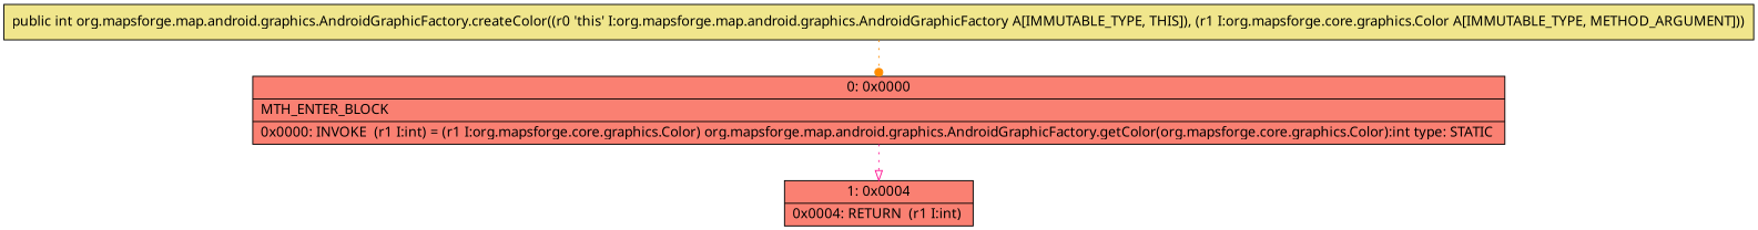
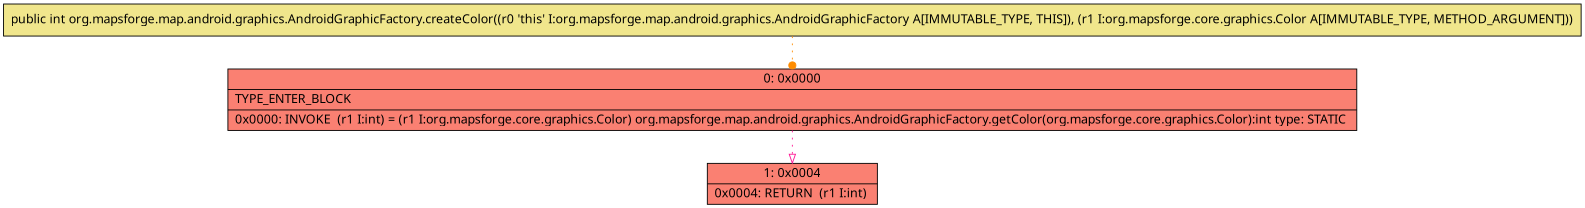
  digraph {
    fontname="Noto Sans"
    node [shape=record style=filled fillcolor=salmon fontname="Noto Sans"]
    edge [style=dotted fontname="Noto Sans"]
-   n1 [label="{0\:\ 0x0000|MTH_ENTER_BLOCK\l|0x0000: INVOKE  (r1 I:int) = (r1 I:org.mapsforge.core.graphics.Color) org.mapsforge.map.android.graphics.AndroidGraphicFactory.getColor(org.mapsforge.core.graphics.Color):int type: STATIC \l}"]
+   n1 [label="{0\:\ 0x0000|TYPE_ENTER_BLOCK\l|0x0000: INVOKE  (r1 I:int) = (r1 I:org.mapsforge.core.graphics.Color) org.mapsforge.map.android.graphics.AndroidGraphicFactory.getColor(org.mapsforge.core.graphics.Color):int type: STATIC \l}"]
    n2 [label="{1\:\ 0x0004|0x0004: RETURN  (r1 I:int) \l}"]
    n3 [label="{public int org.mapsforge.map.android.graphics.AndroidGraphicFactory.createColor((r0 'this' I:org.mapsforge.map.android.graphics.AndroidGraphicFactory A[IMMUTABLE_TYPE, THIS]), (r1 I:org.mapsforge.core.graphics.Color A[IMMUTABLE_TYPE, METHOD_ARGUMENT])) }" fillcolor=khaki]
    n1 -> n2 [color=deeppink arrowhead=onormal]
    n3 -> n1 [color=darkorange arrowhead=dot]
  }
